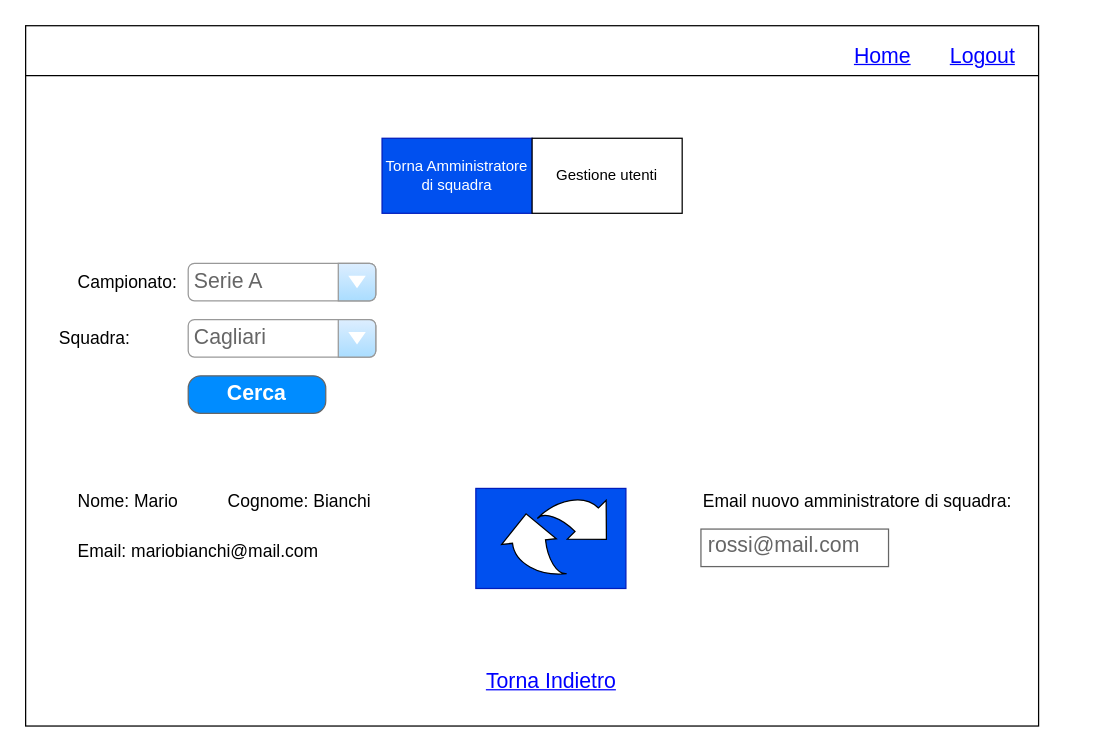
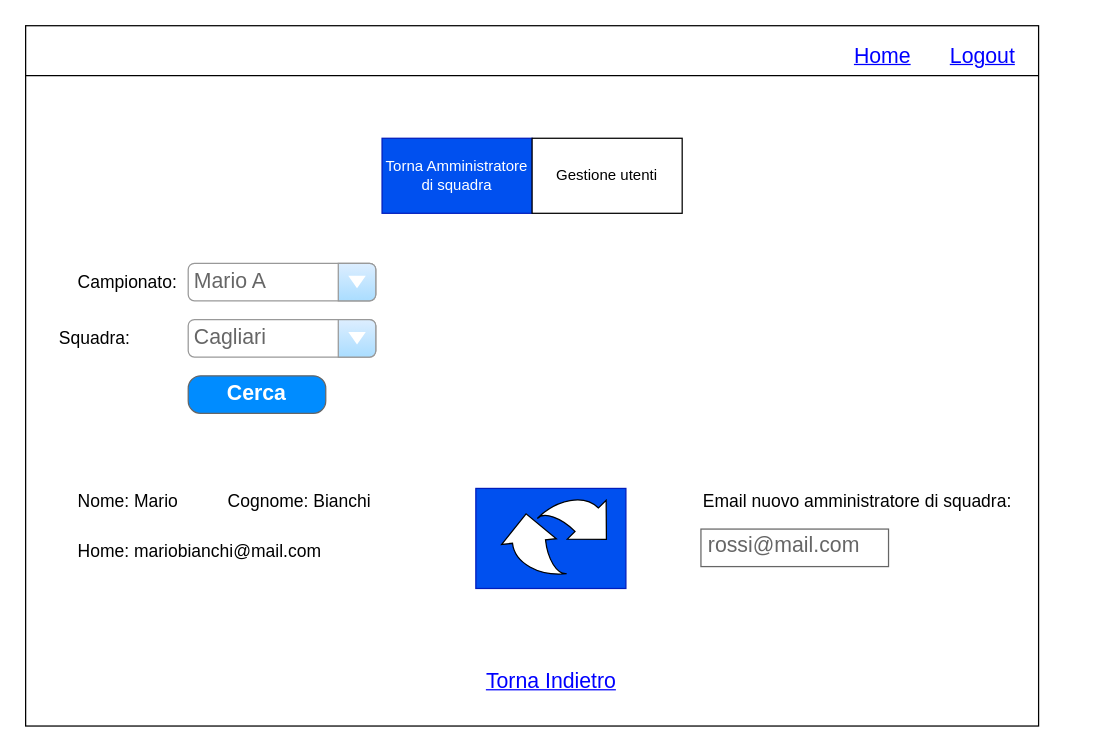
  <mxCell id="0" />
  <mxCell id="1" parent="0" />
  <mxCell id="2" value="" style="rounded=0;whiteSpace=wrap;html=1;" vertex="1" parent="1"><mxGeometry x="20" y="20" width="810" height="560" as="geometry" /></mxCell>
  <mxCell id="3" value="&lt;font style=&quot;font-size: 14px&quot;&gt;Campionato:&lt;/font&gt;" style="text;html=1;strokeColor=none;fillColor=none;align=left;verticalAlign=middle;whiteSpace=wrap;rounded=0;" vertex="1" parent="1"><mxGeometry x="60" y="210" width="80" height="30" as="geometry" /></mxCell>
- <mxCell id="4" value="Serie A" style="strokeWidth=1;shadow=0;dashed=0;align=center;html=1;shape=mxgraph.mockup.forms.comboBox;strokeColor=#999999;fillColor=#ddeeff;align=left;fillColor2=#aaddff;mainText=;fontColor=#666666;fontSize=17;spacingLeft=3;" vertex="1" parent="1"><mxGeometry x="150" y="210" width="150" height="30" as="geometry" /></mxCell>
+ <mxCell id="4" value="Mario A" style="strokeWidth=1;shadow=0;dashed=0;align=center;html=1;shape=mxgraph.mockup.forms.comboBox;strokeColor=#999999;fillColor=#ddeeff;align=left;fillColor2=#aaddff;mainText=;fontColor=#666666;fontSize=17;spacingLeft=3;" vertex="1" parent="1"><mxGeometry x="150" y="210" width="150" height="30" as="geometry" /></mxCell>
  <mxCell id="5" value="&lt;font style=&quot;font-size: 14px&quot;&gt;Squadra:&lt;/font&gt;" style="text;html=1;align=left;verticalAlign=middle;resizable=0;points=[];autosize=1;" vertex="1" parent="1"><mxGeometry x="45" y="260" width="70" height="20" as="geometry" /></mxCell>
  <mxCell id="6" value="Cagliari" style="strokeWidth=1;shadow=0;dashed=0;align=center;html=1;shape=mxgraph.mockup.forms.comboBox;strokeColor=#999999;fillColor=#ddeeff;align=left;fillColor2=#aaddff;mainText=;fontColor=#666666;fontSize=17;spacingLeft=3;" vertex="1" parent="1"><mxGeometry x="150" y="255" width="150" height="30" as="geometry" /></mxCell>
  <mxCell id="7" value="&lt;font style=&quot;font-size: 14px&quot;&gt;&lt;font&gt;Nome&lt;/font&gt;: Mario&lt;/font&gt;" style="text;html=1;align=left;verticalAlign=middle;resizable=0;points=[];autosize=1;" vertex="1" parent="1"><mxGeometry x="60" y="390" width="100" height="20" as="geometry" /></mxCell>
  <mxCell id="8" value="&lt;font style=&quot;font-size: 14px&quot;&gt;Cognome: Bianchi&lt;/font&gt;" style="text;html=1;align=left;verticalAlign=middle;resizable=0;points=[];autosize=1;" vertex="1" parent="1"><mxGeometry x="180" y="390" width="130" height="20" as="geometry" /></mxCell>
- <mxCell id="9" value="&lt;font style=&quot;font-size: 14px&quot;&gt;Email: mariobianchi@mail.com&lt;/font&gt;" style="text;html=1;align=left;verticalAlign=middle;resizable=0;points=[];autosize=1;" vertex="1" parent="1"><mxGeometry x="60" y="430" width="210" height="20" as="geometry" /></mxCell>
+ <mxCell id="9" value="&lt;font style=&quot;font-size: 14px&quot;&gt;Home: mariobianchi@mail.com&lt;/font&gt;" style="text;html=1;align=left;verticalAlign=middle;resizable=0;points=[];autosize=1;" vertex="1" parent="1"><mxGeometry x="60" y="430" width="210" height="20" as="geometry" /></mxCell>
  <mxCell id="10" value="" style="group" vertex="1" connectable="0" parent="1"><mxGeometry x="380" y="390" width="120" height="80" as="geometry" /></mxCell>
  <mxCell id="11" value="" style="rounded=0;whiteSpace=wrap;html=1;fillColor=#0050ef;strokeColor=#001DBC;fontColor=#ffffff;" vertex="1" parent="10"><mxGeometry width="120" height="80" as="geometry" /></mxCell>
  <mxCell id="12" value="" style="group" vertex="1" connectable="0" parent="10"><mxGeometry x="20" width="90" height="70" as="geometry" /></mxCell>
  <mxCell id="13" value="" style="html=1;shadow=0;dashed=0;align=center;verticalAlign=middle;shape=mxgraph.arrows2.jumpInArrow;dy=13.26;dx=22.26;arrowHead=43.92;rotation=45;" vertex="1" parent="12"><mxGeometry x="39.063" width="50.938" height="49.214" as="geometry" /></mxCell>
  <mxCell id="14" value="" style="html=1;shadow=0;dashed=0;align=center;verticalAlign=middle;shape=mxgraph.arrows2.jumpInArrow;dy=13.26;dx=22.26;arrowHead=43.92;rotation=-96;" vertex="1" parent="12"><mxGeometry y="20.786" width="50.938" height="49.214" as="geometry" /></mxCell>
  <mxCell id="15" value="&lt;font style=&quot;font-size: 14px&quot;&gt;Email nuovo amministratore di squadra:&amp;nbsp;&lt;/font&gt;" style="text;html=1;align=left;verticalAlign=middle;resizable=0;points=[];autosize=1;" vertex="1" parent="1"><mxGeometry x="560" y="390" width="270" height="20" as="geometry" /></mxCell>
  <mxCell id="16" value="rossi@mail.com" style="strokeWidth=1;shadow=0;dashed=0;align=center;html=1;shape=mxgraph.mockup.text.textBox;fontColor=#666666;align=left;fontSize=17;spacingLeft=4;spacingTop=-3;strokeColor=#666666;mainText=" vertex="1" parent="1"><mxGeometry x="560" y="422.5" width="150" height="30" as="geometry" /></mxCell>
  <mxCell id="17" value="Torna Indietro" style="shape=rectangle;strokeColor=none;fillColor=none;linkText=;fontSize=17;fontColor=#0000ff;fontStyle=4;html=1;align=center;" vertex="1" parent="1"><mxGeometry x="365" y="530" width="150" height="30" as="geometry" /></mxCell>
  <mxCell id="18" value="Logout" style="shape=rectangle;strokeColor=none;fillColor=none;linkText=;fontSize=17;fontColor=#0000ff;fontStyle=4;html=1;align=center;" vertex="1" parent="1"><mxGeometry x="710" y="30" width="150" height="30" as="geometry" /></mxCell>
  <mxCell id="19" value="Home" style="shape=rectangle;strokeColor=none;fillColor=none;linkText=;fontSize=17;fontColor=#0000ff;fontStyle=4;html=1;align=center;" vertex="1" parent="1"><mxGeometry x="630" y="30" width="150" height="30" as="geometry" /></mxCell>
  <mxCell id="20" value="Cerca" style="strokeWidth=1;shadow=0;dashed=0;align=center;html=1;shape=mxgraph.mockup.buttons.button;strokeColor=#666666;fontColor=#ffffff;mainText=;buttonStyle=round;fontSize=17;fontStyle=1;fillColor=#008cff;whiteSpace=wrap;" vertex="1" parent="1"><mxGeometry x="150" y="300" width="110" height="30" as="geometry" /></mxCell>
  <mxCell id="21" value="Torna Amministratore di squadra" style="rounded=0;whiteSpace=wrap;html=1;fillColor=#0050ef;strokeColor=#001DBC;fontColor=#ffffff;" vertex="1" parent="1"><mxGeometry x="305" y="110" width="120" height="60" as="geometry" /></mxCell>
  <mxCell id="22" value="Gestione utenti" style="rounded=0;whiteSpace=wrap;html=1;" vertex="1" parent="1"><mxGeometry x="425" y="110" width="120" height="60" as="geometry" /></mxCell>
  <mxCell id="23" value="" style="endArrow=none;html=1;" edge="1" parent="1"><mxGeometry width="50" height="50" relative="1" as="geometry"><mxPoint x="20" y="60" as="sourcePoint" /><mxPoint x="830" y="60" as="targetPoint" /></mxGeometry></mxCell>
